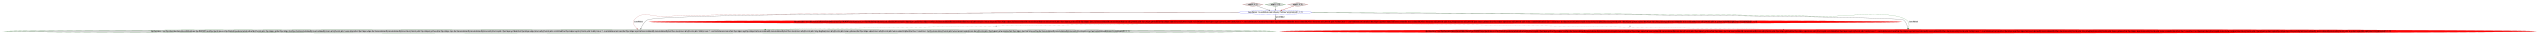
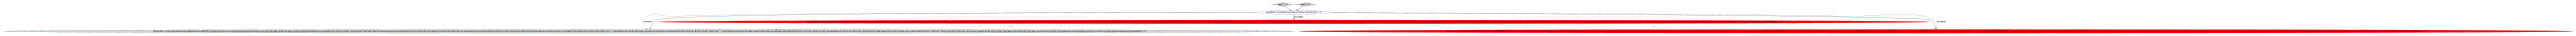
  digraph {
    fontname="Liberation Serif"
    node [fillcolor=lightgray shape=ellipse style=filled color=brown fontname="Liberation Serif"]
    edge [style=bold color=gray40 fontname="Liberation Serif"]
-   n1 [label="setup['0', '0', '1']" shape=diamond]
    n2 [fillcolor=white label="facetedMethod = FacetedMethod.createForProperty(,\"firstName\")@@@3@@@['1', '1', '1']" color=blue]
    n3 [fillcolor=red label="objectAssociation = new ObjectAssociationAbstract(facetedMethod,FeatureType.PROPERTY,objectSpecification,new ObjectMemberDependencies(null,null,null,null)){@Override public ObjectAdapter get(final ObjectAdapter fromObject,final InteractionInitiatedBy interactionInitiatedBy){return null}@Override public boolean isEmpty(final ObjectAdapter adapter,final InteractionInitiatedBy interactionInitiatedBy){return false}@Override public ObjectAdapter(( getChoices(final ObjectAdapter object,final InteractionInitiatedBy interactionInitiatedBy){return null}@Override public ObjectAdapter getDefault(final ObjectAdapter adapter){return null}@Override public void toDefault(final ObjectAdapter target){}@Override public UsabilityContext<?> createUsableInteractionContext(final ObjectAdapter target,final InteractionInitiatedBy interactionInitiatedBy,Where where){return null}@Override public VisibilityContext<?> createVisibleInteractionContext(final ObjectAdapter targetObjectAdapter,final InteractionInitiatedBy interactionInitiatedBy,Where where){return null}@Override public String debugData(){return null}@Override public Instance getInstance(final ObjectAdapter adapter){return null}@Override public boolean containsDoOpFacet(final Class<? extends Facet> facetType){return false}@Override public boolean hasAutoComplete(){return false}@Override public ObjectAdapter(( getAutoComplete(ObjectAdapter object,String searchArg,final InteractionInitiatedBy interactionInitiatedBy){return null}@Override public int getAutoCompleteMinLength(){return 0}}@@@4@@@['1', '0', '0']"]
    n4 [label="objectAssociation = new ObjectAssociationAbstract(facetedMethod,FeatureType.PROPERTY,mockObjectSpecification,new ObjectMemberDependencies(null,null,null,null)){@Override public ObjectAdapter get(final ObjectAdapter fromObject,final InteractionInitiatedBy interactionInitiatedBy){return null}@Override public boolean isEmpty(final ObjectAdapter adapter,final InteractionInitiatedBy interactionInitiatedBy){return false}@Override public ObjectAdapter(( getChoices(final ObjectAdapter object,final InteractionInitiatedBy interactionInitiatedBy){return null}@Override public ObjectAdapter getDefault(final ObjectAdapter adapter){return null}@Override public void toDefault(final ObjectAdapter target){}@Override public UsabilityContext<?> createUsableInteractionContext(final ObjectAdapter target,final InteractionInitiatedBy interactionInitiatedBy,final Where where){return null}@Override public VisibilityContext<?> createVisibleInteractionContext(final ObjectAdapter targetObjectAdapter,final InteractionInitiatedBy interactionInitiatedBy,final Where where){return null}@Override public String debugData(){return null}@Override public Instance getInstance(final ObjectAdapter adapter){return null}@Override public boolean containsDoOpFacet(final Class<? extends Facet> facetType){return false}@Override public boolean hasAutoComplete(){return false}@Override public ObjectAdapter(( getAutoComplete(final ObjectAdapter object,final String searchArg,final InteractionInitiatedBy interactionInitiatedBy){return null}@Override public int getAutoCompleteMinLength(){return 0}}@@@4@@@['0', '0', '1']" color=darkgreen]
    n5 [fillcolor=red label="objectAssociation = new ObjectAssociationAbstract(facetedMethod,FeatureType.PROPERTY,objectSpecification,new ObjectMemberDependencies(null,null,null,null,null)){@Override public ObjectAdapter get(final ObjectAdapter fromObject,final InteractionInitiatedBy interactionInitiatedBy){return null}@Override public boolean isEmpty(final ObjectAdapter adapter,final InteractionInitiatedBy interactionInitiatedBy){return false}@Override public ObjectAdapter(( getChoices(final ObjectAdapter object,final InteractionInitiatedBy interactionInitiatedBy){return null}@Override public ObjectAdapter getDefault(final ObjectAdapter adapter){return null}@Override public void toDefault(final ObjectAdapter target){}@Override public UsabilityContext<?> createUsableInteractionContext(final ObjectAdapter target,final InteractionInitiatedBy interactionInitiatedBy,Where where){return null}@Override public VisibilityContext<?> createVisibleInteractionContext(final ObjectAdapter targetObjectAdapter,final InteractionInitiatedBy interactionInitiatedBy,Where where){return null}@Override public String debugData(){return null}@Override public Instance getInstance(final ObjectAdapter adapter){return null}@Override public boolean containsDoOpFacet(final Class<? extends Facet> facetType){return false}@Override public boolean hasAutoComplete(){return false}@Override public ObjectAdapter(( getAutoComplete(ObjectAdapter object,String searchArg,final InteractionInitiatedBy interactionInitiatedBy){return null}@Override public int getAutoCompleteMinLength(){return 0}}@@@4@@@['0', '1', '0']"]
    n6 [label="setup['0', '1', '0']" shape=diamond color=darkgreen]
    n7 [label="setup['1', '0', '0']" shape=diamond]
-   n1 -> n2
    n2 -> n3
    n2 -> n3 [label=facetedMethod style=solid]
    n2 -> n4
    n2 -> n4 [label=facetedMethod style=solid color=brown]
    n2 -> n5
    n2 -> n5 [label=facetedMethod style=solid color=darkgreen]
    n3 -> n4 [label=0 style=dashed color=darkgreen]
    n3 -> n5 [label=0 style=dashed color=brown]
    n6 -> n2
    n7 -> n2 [color=brown]
  }
